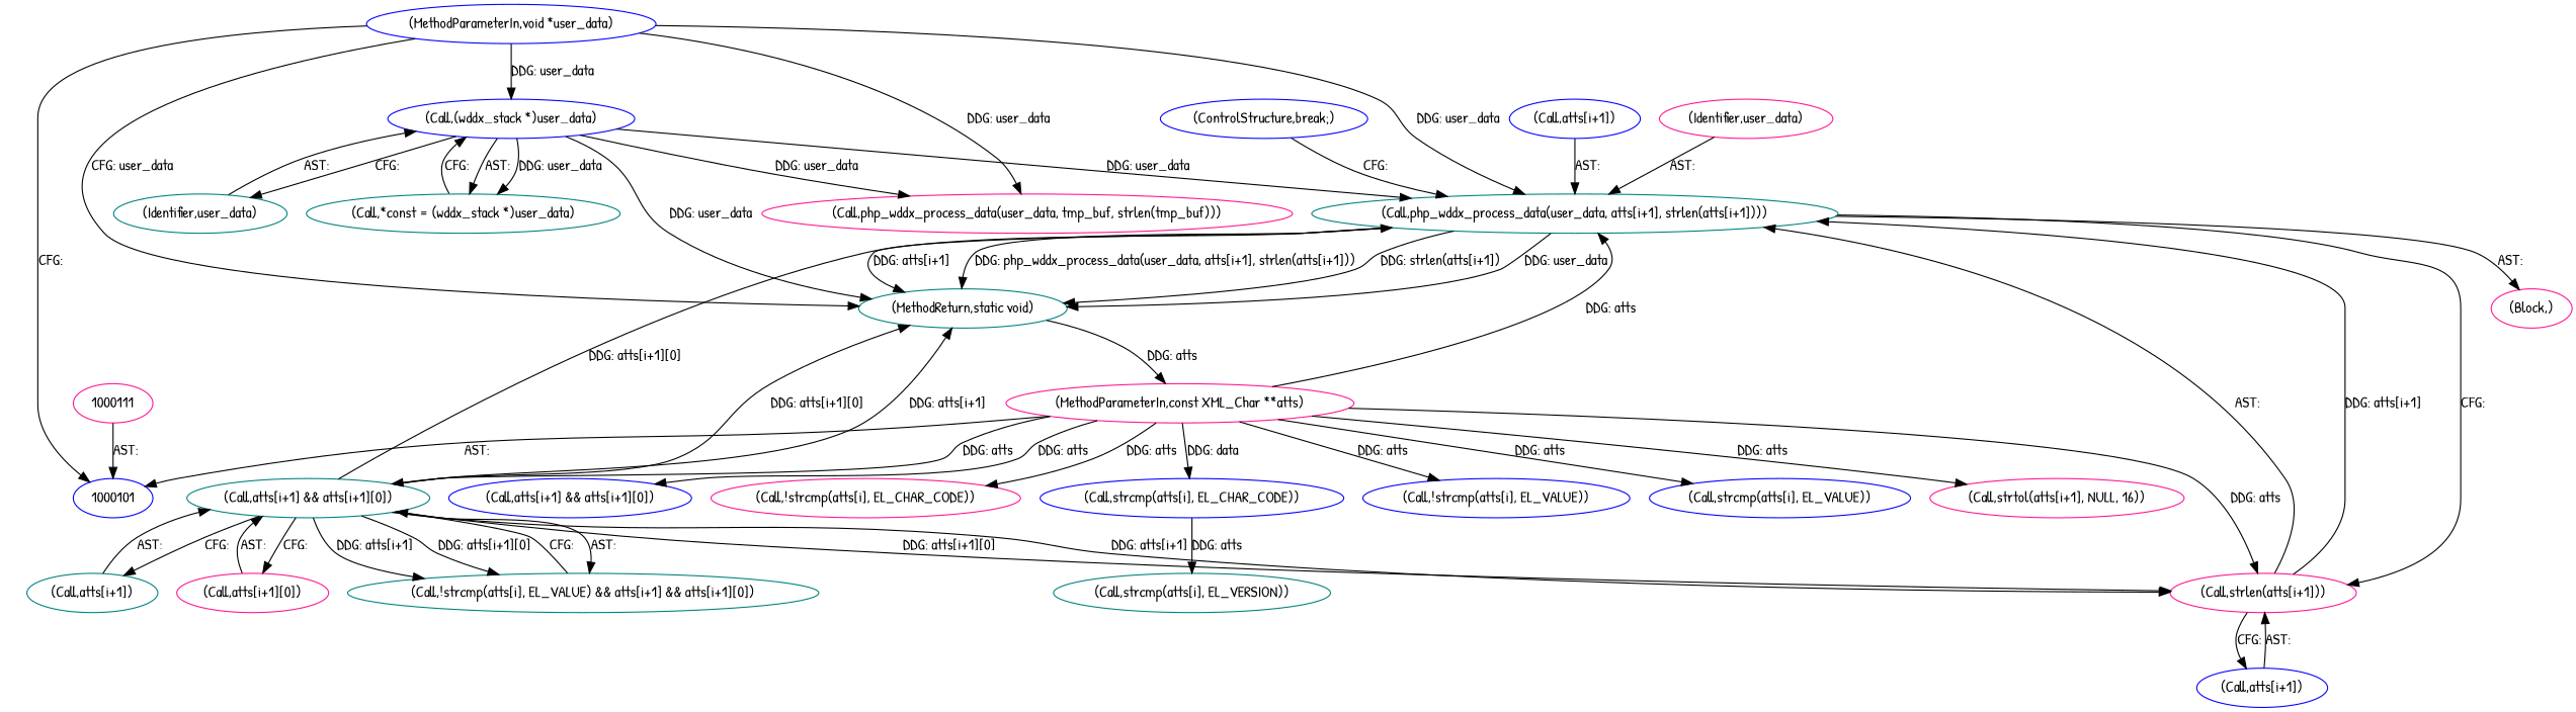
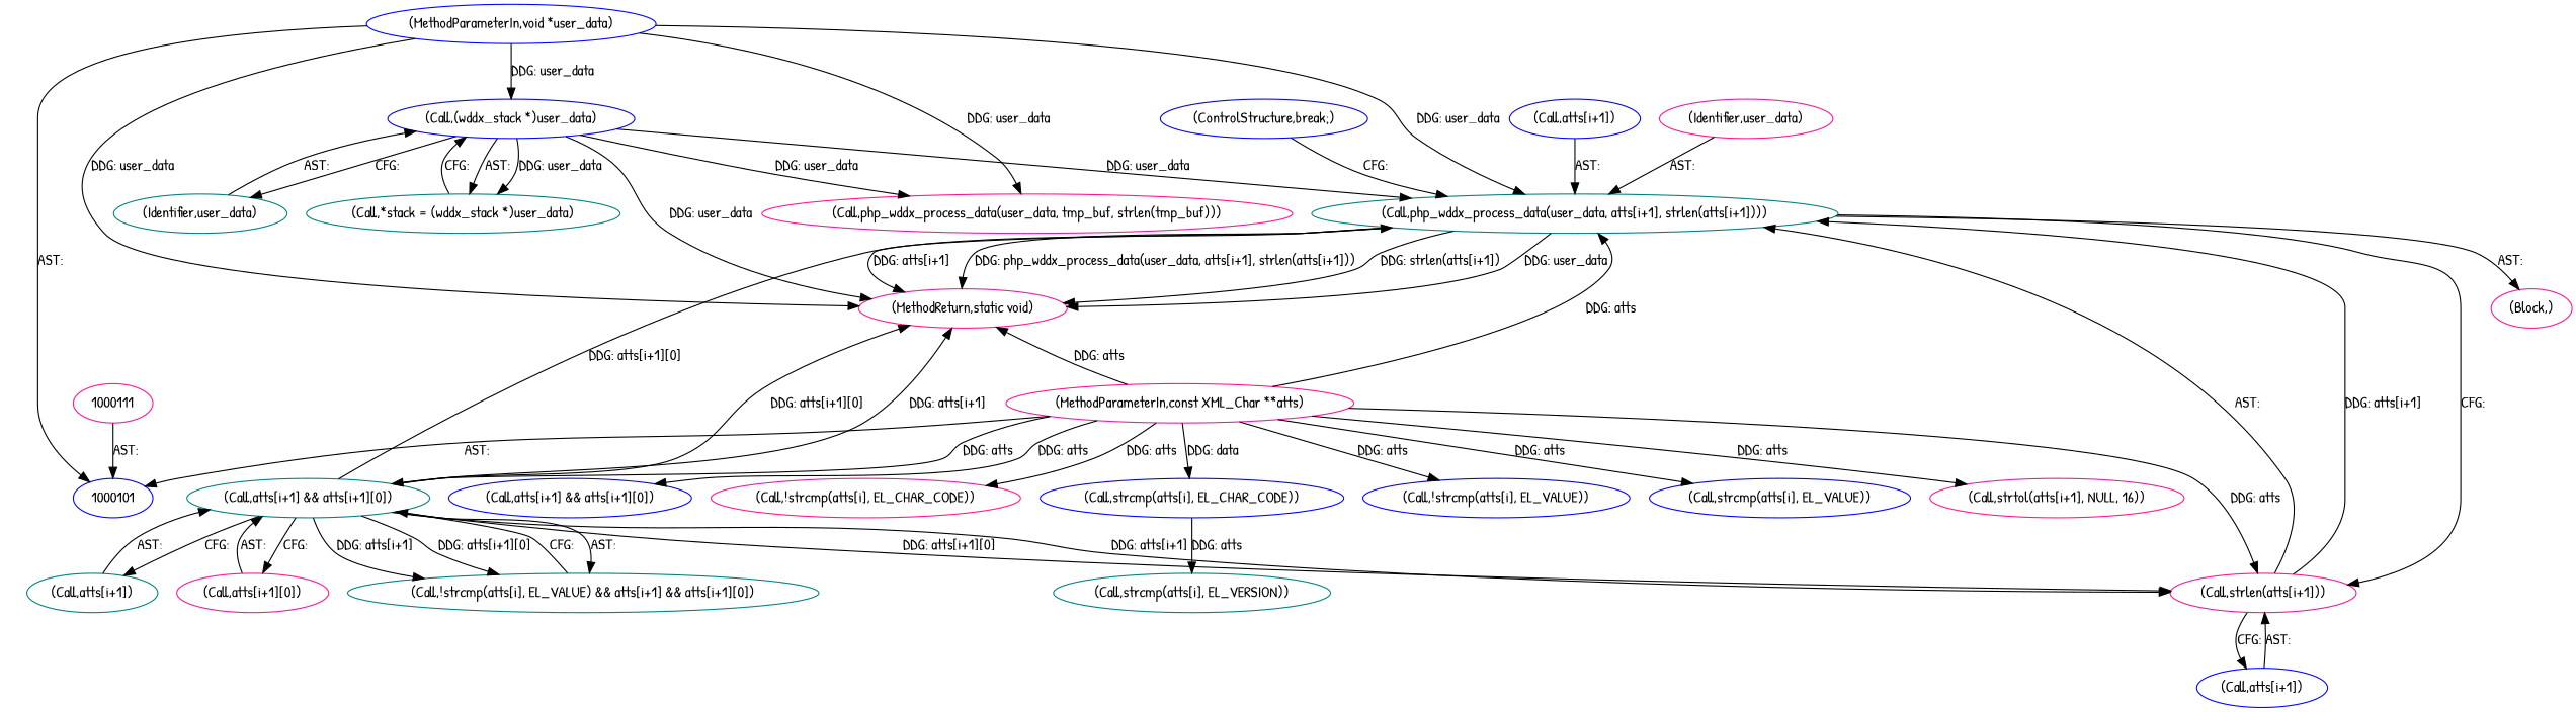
  digraph {
    fontname="Patrick Hand"
    node [color=blue fontname="Patrick Hand"]
    edge [fontname="Patrick Hand"]
    n1 [color=teal label="(Call,php_wddx_process_data(user_data, atts[i+1], strlen(atts[i+1])))"]
    n2 [color=deeppink label="(Call,strlen(atts[i+1]))"]
-   n3 [color=teal label="(MethodReturn,static void)"]
+   n3 [color=deeppink label="(MethodReturn,static void)"]
    n4 [color=deeppink label="(Block,)"]
    n5 [label="(Call,atts[i+1])"]
    n6 [label="(Call,(wddx_stack *)user_data)"]
    n7 [color=deeppink label="(Call,php_wddx_process_data(user_data, tmp_buf, strlen(tmp_buf)))"]
    n8 [color=teal label="(Identifier,user_data)"]
-   n9 [color=teal label="(Call,*const = (wddx_stack *)user_data)"]
+   n9 [color=teal label="(Call,*stack = (wddx_stack *)user_data)"]
    n10 [label="(MethodParameterIn,void *user_data)"]
    1000101
    n12 [color=teal label="(Call,atts[i+1] && atts[i+1][0])"]
    n13 [color=deeppink label="(Call,atts[i+1][0])"]
    n14 [color=teal label="(Call,!strcmp(atts[i], EL_VALUE) && atts[i+1] && atts[i+1][0])"]
    n15 [color=teal label="(Call,atts[i+1])"]
    n16 [color=deeppink label="(MethodParameterIn,const XML_Char **atts)"]
    n17 [label="(Call,!strcmp(atts[i], EL_VALUE))"]
    n18 [label="(Call,strcmp(atts[i], EL_VALUE))"]
    n19 [color=deeppink label="(Call,strtol(atts[i+1], NULL, 16))"]
    n20 [label="(Call,atts[i+1] && atts[i+1][0])"]
    n21 [color=deeppink label="(Call,!strcmp(atts[i], EL_CHAR_CODE))"]
    n22 [label="(Call,strcmp(atts[i], EL_CHAR_CODE))"]
    n23 [color=teal label="(Call,strcmp(atts[i], EL_VERSION))"]
    n24 [label="(Call,atts[i+1])"]
    n25 [color=deeppink label="(Identifier,user_data)"]
    n26 [label="(ControlStructure,break;)"]
    1000111 [color=deeppink]
    n1 -> n2 [label="CFG: "]
    n1 -> n3 [label="DDG: atts[i+1]"]
    n1 -> n3 [label="DDG: php_wddx_process_data(user_data, atts[i+1], strlen(atts[i+1]))"]
    n1 -> n3 [label="DDG: strlen(atts[i+1])"]
    n1 -> n3 [label="DDG: user_data"]
    n1 -> n4 [label="AST: "]
    n2 -> n1 [label="AST: "]
    n2 -> n1 [label="DDG: atts[i+1]"]
    n2 -> n5 [label="CFG: "]
    n5 -> n2 [label="AST: "]
    n6 -> n1 [label="DDG: user_data"]
    n6 -> n3 [label="DDG: user_data"]
    n6 -> n7 [label="DDG: user_data"]
    n6 -> n8 [label="CFG: "]
    n6 -> n9 [label="AST: "]
    n6 -> n9 [label="DDG: user_data"]
    n8 -> n6 [label="AST: "]
    n9 -> n6 [label="CFG: "]
    n10 -> n1 [label="DDG: user_data"]
-   n10 -> n3 [label="CFG: user_data"]
+   n10 -> n3 [label="DDG: user_data"]
    n10 -> n6 [label="DDG: user_data"]
    n10 -> n7 [label="DDG: user_data"]
-   n10 -> 1000101 [label="CFG: "]
+   n10 -> 1000101 [label="AST: "]
    n12 -> n1 [label="DDG: atts[i+1][0]"]
    n12 -> n2 [label="DDG: atts[i+1][0]"]
    n12 -> n2 [label="DDG: atts[i+1]"]
    n12 -> n3 [label="DDG: atts[i+1][0]"]
    n12 -> n3 [label="DDG: atts[i+1]"]
    n12 -> n13 [label="CFG: "]
    n12 -> n14 [label="AST: "]
    n12 -> n14 [label="DDG: atts[i+1]"]
    n12 -> n14 [label="DDG: atts[i+1][0]"]
    n12 -> n15 [label="CFG: "]
    n13 -> n12 [label="AST: "]
    n14 -> n12 [label="CFG: "]
    n15 -> n12 [label="AST: "]
    n16 -> n1 [label="DDG: atts"]
    n16 -> n2 [label="DDG: atts"]
-   n3 -> n16 [label="DDG: atts"]
+   n16 -> n3 [label="DDG: atts"]
    n16 -> 1000101 [label="AST: "]
    n16 -> n12 [label="DDG: atts"]
    n16 -> n17 [label="DDG: atts"]
    n16 -> n18 [label="DDG: atts"]
    n16 -> n19 [label="DDG: atts"]
    n16 -> n20 [label="DDG: atts"]
    n16 -> n21 [label="DDG: atts"]
    n16 -> n22 [label="DDG: data"]
    n22 -> n23 [label="DDG: atts"]
    n24 -> n1 [label="AST: "]
    n25 -> n1 [label="AST: "]
    n26 -> n1 [label="CFG: "]
    1000111 -> 1000101 [label="AST: "]
  }
